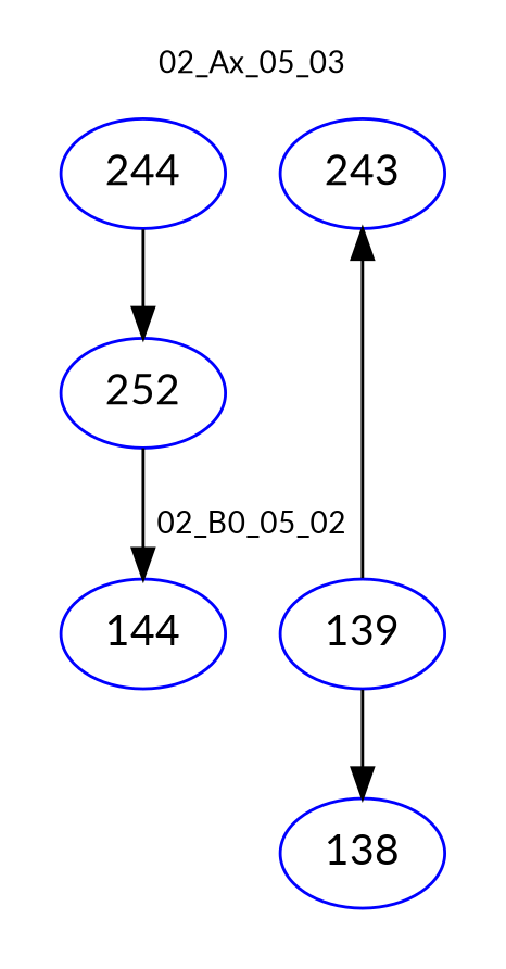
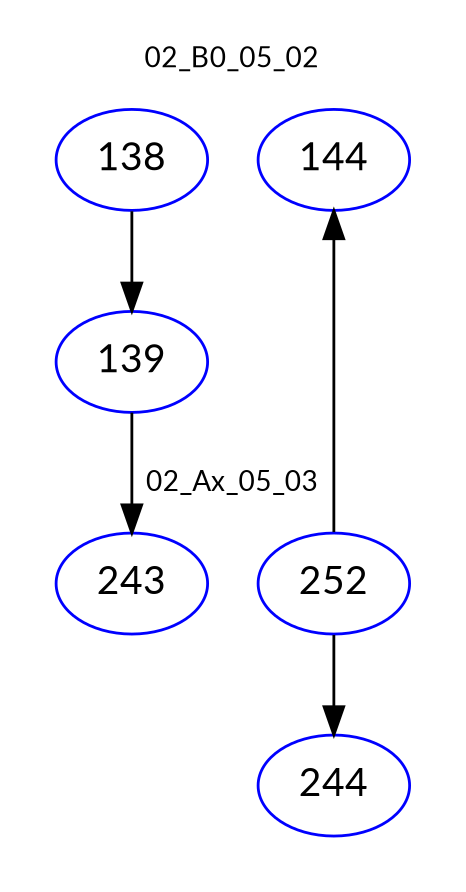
  digraph {
    fontname=Lato
    node [color=blue fontname=Lato]
    edge [color=black fontname=Lato]
    n1 [label=244]
    n2 [label=243]
    n3 [label=252]
    n4 [label=138]
    n5 [label=139]
    n6 [label=144]
    subgraph cluster_1 {
      color=white
      fontsize=10
      label="02_Ax_05_03"
      n1
      n2
      n3
    }
    subgraph cluster_2 {
      color=white
      fontsize=10
      label="02_B0_05_02"
      n4
      n5
      n6
    }
-   n1 -> n3
+   n3 -> n1
    n3 -> n6
-   n5 -> n4
+   n4 -> n5
    n5 -> n2
  }
